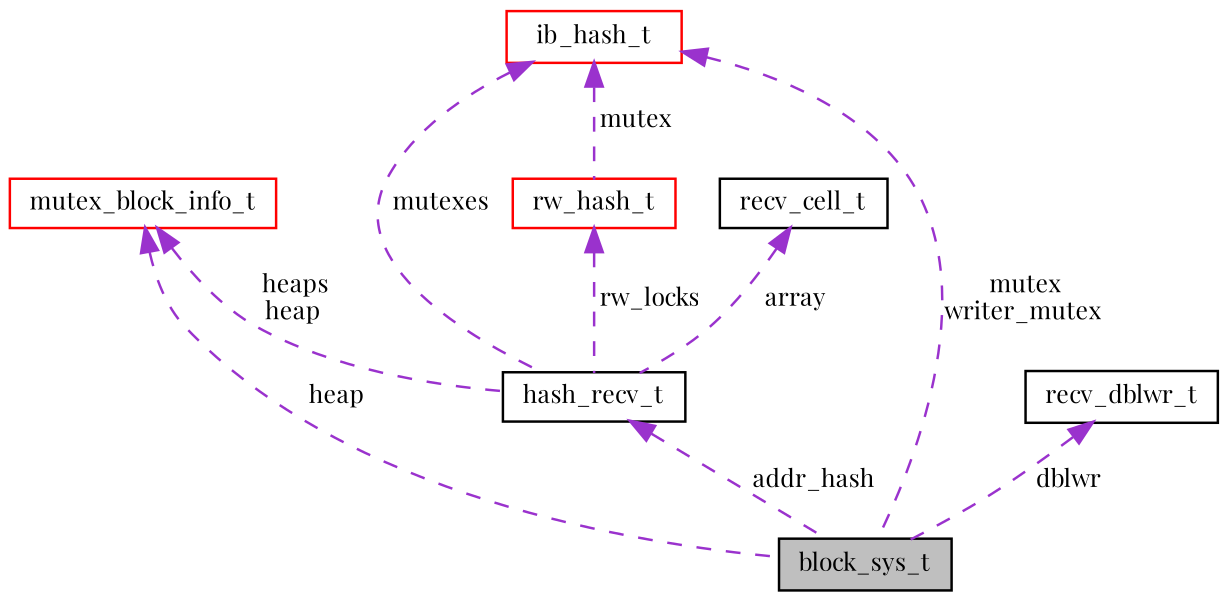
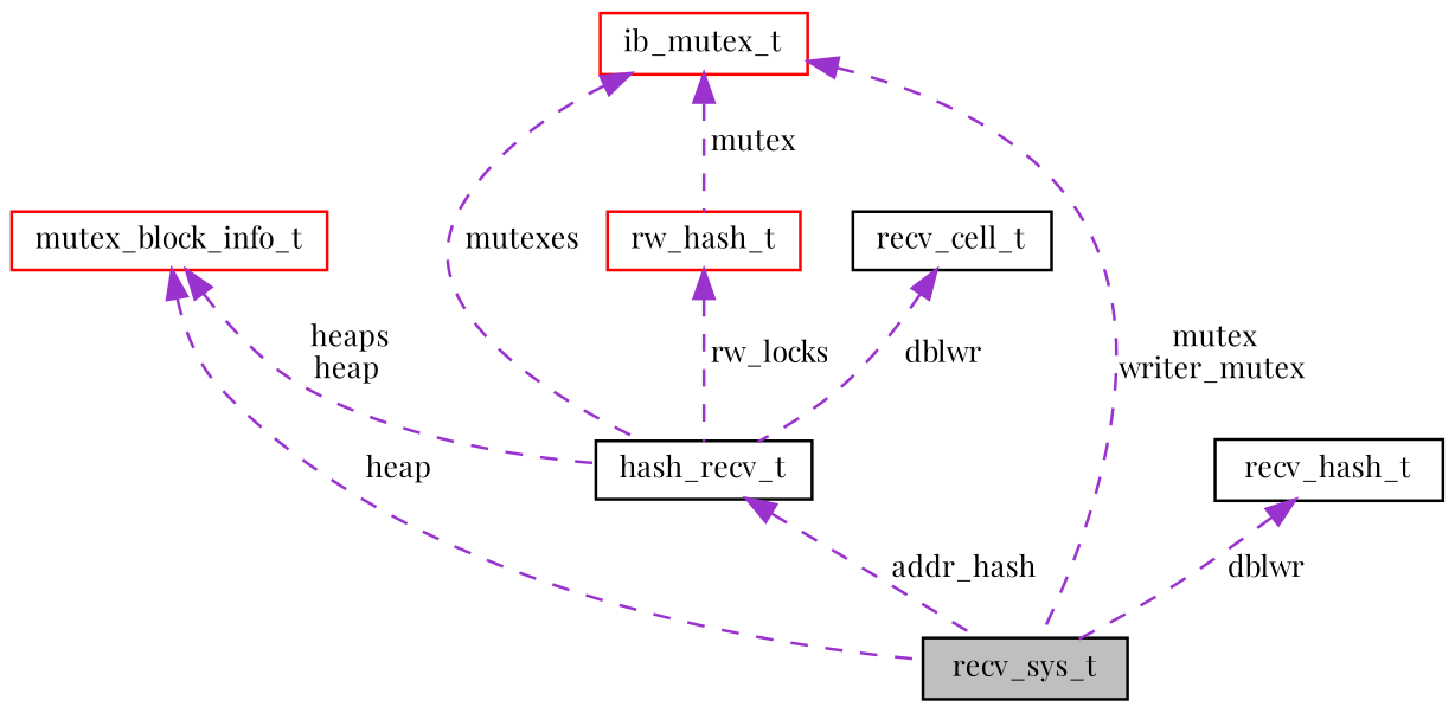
  digraph {
    fontname="Playfair Display"
    node [color=black fontname="Playfair Display" fontsize=10 shape=record]
    edge [color=darkorchid3 dir=back fontname="Playfair Display" fontsize=10 labelfontname=FreeSans labelfontsize=10 style=dashed]
-   n1 [fillcolor=grey75 fontcolor=black height=0.2 label=block_sys_t style=filled width=0.4]
+   n1 [fillcolor=grey75 fontcolor=black height=0.2 label=recv_sys_t style=filled width=0.4]
    n2 [height=0.2 label=hash_recv_t width=0.4]
    n3 [color=red height=0.2 label=mutex_block_info_t width=0.4]
    n4 [height=0.2 label=recv_cell_t width=0.4]
-   n5 [color=red height=0.2 label=ib_hash_t width=0.4]
+   n5 [color=red height=0.2 label=ib_mutex_t width=0.4]
    n6 [color=red height=0.2 label=rw_hash_t width=0.4]
-   n7 [height=0.2 label=recv_dblwr_t width=0.4]
+   n7 [height=0.2 label=recv_hash_t width=0.4]
    n2 -> n1 [label=" addr_hash"]
    n3 -> n1 [label=" heap"]
    n3 -> n2 [label=" heaps\nheap"]
-   n4 -> n2 [label=" array"]
+   n4 -> n2 [label=" dblwr"]
    n5 -> n1 [label=" mutex\nwriter_mutex"]
    n5 -> n2 [label=" mutexes"]
    n5 -> n6 [label=" mutex"]
    n6 -> n2 [label=" rw_locks"]
    n7 -> n1 [label=" dblwr"]
  }
